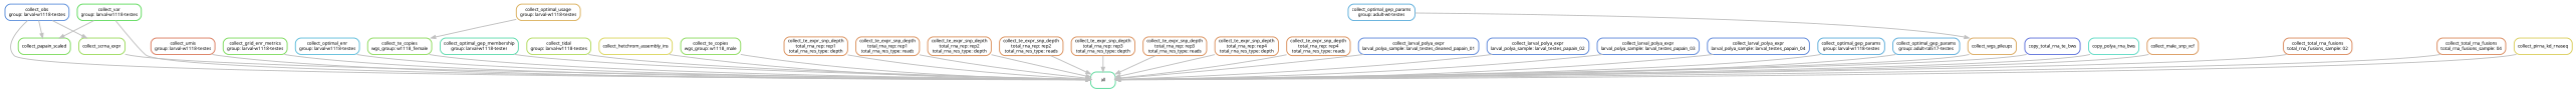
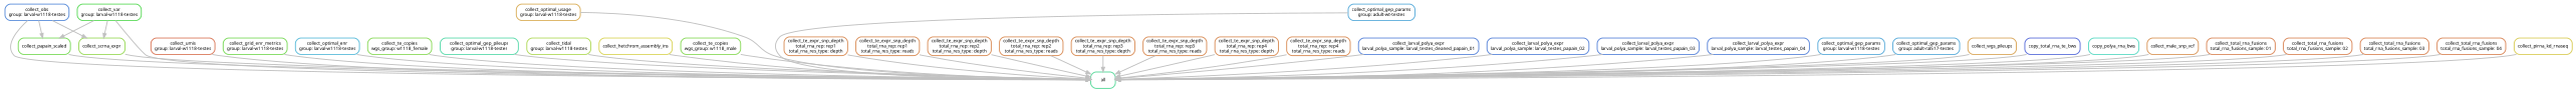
  digraph {
    bgcolor=white
    node [color="0.07 0.6 0.85" fontname=sans fontsize=10 penwidth=2 shape=box style=rounded]
    edge [color=grey penwidth=2]
    n1 [color="0.42 0.6 0.85" label=all]
    n2 [color="0.60 0.6 0.85" label="collect_obs\ngroup: larval-w1118-testes"]
    n3 [color="0.25 0.6 0.85" label=collect_scrna_expr]
    n4 [color="0.29 0.6 0.85" label=collect_papain_scaled]
    n5 [color="0.33 0.6 0.85" label="collect_var\ngroup: larval-w1118-testes"]
    n6 [color="0.04 0.6 0.85" label="collect_umis\ngroup: larval-w1118-testes"]
    n7 [color="0.29 0.6 0.85" label="collect_grid_enr_metrics\ngroup: larval-w1118-testes"]
    n8 [color="0.54 0.6 0.85" label="collect_optimal_enr\ngroup: larval-w1118-testes"]
    n9 [color="0.11 0.6 0.85" label="collect_optimal_usage\ngroup: larval-w1118-testes"]
-   n10 [color="0.44 0.6 0.85" label="collect_optimal_gep_membership\ngroup: larval-w1118-testes"]
+   n10 [color="0.44 0.6 0.85" label="collect_optimal_gep_pileups\ngroup: larval-w1118-testes"]
    n11 [color="0.22 0.6 0.85" label="collect_tidal\ngroup: larval-w1118-testes"]
    n12 [color="0.16 0.6 0.85" label=collect_hetchrom_assembly_ins]
    n13 [color="0.27 0.6 0.85" label="collect_te_copies\nwgs_group: w1118_male"]
    n14 [color="0.27 0.6 0.85" label="collect_te_copies\nwgs_group: w1118_female"]
    n15 [color="0.10 0.6 0.85" label=collect_wgs_pileups]
    n16 [label="collect_te_expr_snp_depth\ntotal_rna_rep: rep1\ntotal_rna_res_type: depth"]
    n17 [label="collect_te_expr_snp_depth\ntotal_rna_rep: rep1\ntotal_rna_res_type: reads"]
    n18 [label="collect_te_expr_snp_depth\ntotal_rna_rep: rep2\ntotal_rna_res_type: depth"]
    n19 [label="collect_te_expr_snp_depth\ntotal_rna_rep: rep2\ntotal_rna_res_type: reads"]
    n20 [label="collect_te_expr_snp_depth\ntotal_rna_rep: rep3\ntotal_rna_res_type: depth"]
    n21 [label="collect_te_expr_snp_depth\ntotal_rna_rep: rep3\ntotal_rna_res_type: reads"]
    n22 [label="collect_te_expr_snp_depth\ntotal_rna_rep: rep4\ntotal_rna_res_type: depth"]
    n23 [label="collect_te_expr_snp_depth\ntotal_rna_rep: rep4\ntotal_rna_res_type: reads"]
    n24 [color="0.61 0.6 0.85" label="collect_larval_polya_expr\nlarval_polya_sample: larval_testes_cleaned_papain_01"]
    n25 [color="0.61 0.6 0.85" label="collect_larval_polya_expr\nlarval_polya_sample: larval_testes_papain_02"]
    n26 [color="0.61 0.6 0.85" label="collect_larval_polya_expr\nlarval_polya_sample: larval_testes_papain_03"]
    n27 [color="0.61 0.6 0.85" label="collect_larval_polya_expr\nlarval_polya_sample: larval_testes_papain_04"]
    n28 [color="0.56 0.6 0.85" label="collect_optimal_gep_params\ngroup: larval-w1118-testes"]
    n29 [color="0.56 0.6 0.85" label="collect_optimal_gep_params\ngroup: adult-ral517-testes"]
    n30 [color="0.56 0.6 0.85" label="collect_optimal_gep_params\ngroup: adult-wt-testes"]
    n31 [color="0.64 0.6 0.85" label=copy_total_rna_te_bws]
    n32 [color="0.47 0.6 0.85" label=copy_polya_rna_bws]
    n33 [color="0.08 0.6 0.85" label=collect_male_snp_vcf]
+   n34 [color="0.06 0.6 0.85" label="collect_total_rna_fusions\ntotal_rna_fusions_sample: 01"]
    n35 [color="0.06 0.6 0.85" label="collect_total_rna_fusions\ntotal_rna_fusions_sample: 02"]
+   n36 [color="0.06 0.6 0.85" label="collect_total_rna_fusions\ntotal_rna_fusions_sample: 03"]
    n37 [color="0.06 0.6 0.85" label="collect_total_rna_fusions\ntotal_rna_fusions_sample: 04"]
    n38 [color="0.15 0.6 0.85" label=collect_pirna_kd_rnaseq]
    n2 -> n1
    n2 -> n3
    n2 -> n4
    n3 -> n1
+   n4 -> n1
    n5 -> n1
+   n5 -> n3
    n5 -> n4
    n6 -> n1
    n7 -> n1
    n8 -> n1
-   n9 -> n14
+   n9 -> n1
    n10 -> n1
    n11 -> n1
    n12 -> n1
    n13 -> n1
    n14 -> n1
    n15 -> n1
    n16 -> n1
    n17 -> n1
    n18 -> n1
    n19 -> n1
    n20 -> n1
    n21 -> n1
    n22 -> n1
    n23 -> n1
    n24 -> n1
    n25 -> n1
    n26 -> n1
    n27 -> n1
    n28 -> n1
    n29 -> n1
-   n30 -> n15
+   n30 -> n1
    n31 -> n1
    n32 -> n1
    n33 -> n1
+   n34 -> n1
    n35 -> n1
+   n36 -> n1
    n37 -> n1
    n38 -> n1
  }
